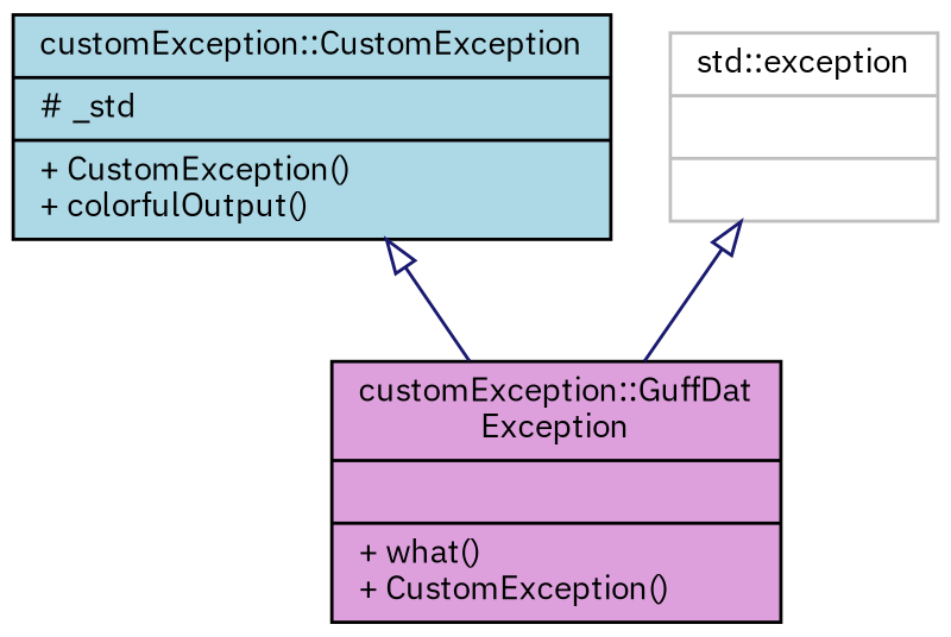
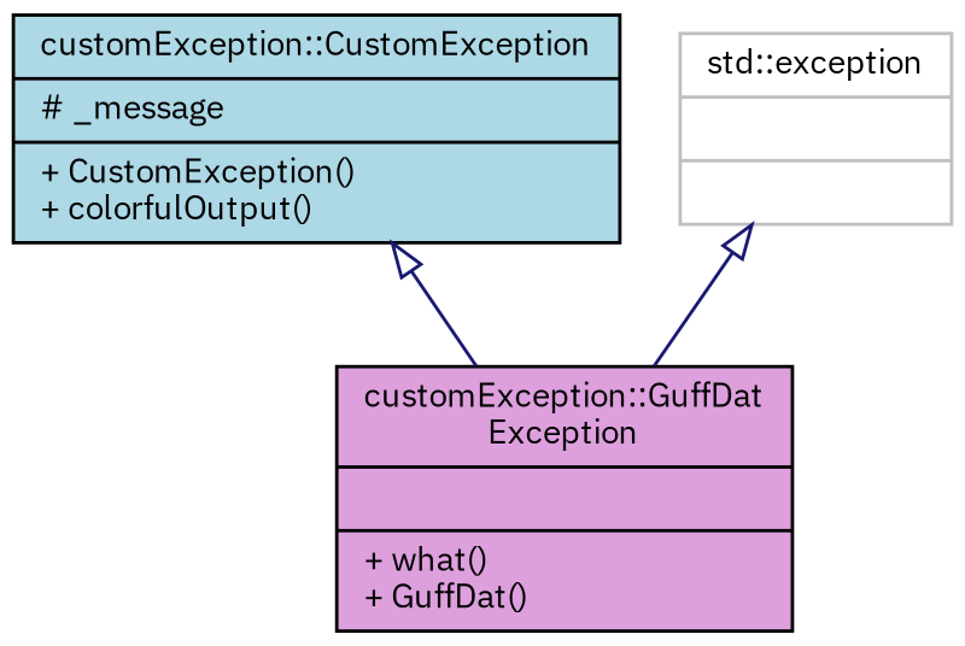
  digraph {
    fontname="IBM Plex Sans"
    node [color=black fontname="IBM Plex Sans" fontsize=10 shape=record style=filled]
    edge [arrowtail=onormal color=midnightblue dir=back fontname="IBM Plex Sans" fontsize=10 labelfontname=Helvetica labelfontsize=10 style=solid]
-   n1 [fillcolor=plum fontcolor=black height=0.2 label="{customException::GuffDat\lException\n||+ what()\l+ CustomException()\l}" width=0.4]
-   n2 [fillcolor=lightblue height=0.2 label="{customException::CustomException\n|# _std\l|+ CustomException()\l+ colorfulOutput()\l}" width=0.4]
+   n1 [fillcolor=plum fontcolor=black height=0.2 label="{customException::GuffDat\lException\n||+ what()\l+ GuffDat()\l}" width=0.4]
+   n2 [fillcolor=lightblue height=0.2 label="{customException::CustomException\n|# _message\l|+ CustomException()\l+ colorfulOutput()\l}" width=0.4]
    n3 [color=grey75 fillcolor=white height=0.2 label="{std::exception\n||}" width=0.4]
    n2 -> n1
    n3 -> n1
  }
